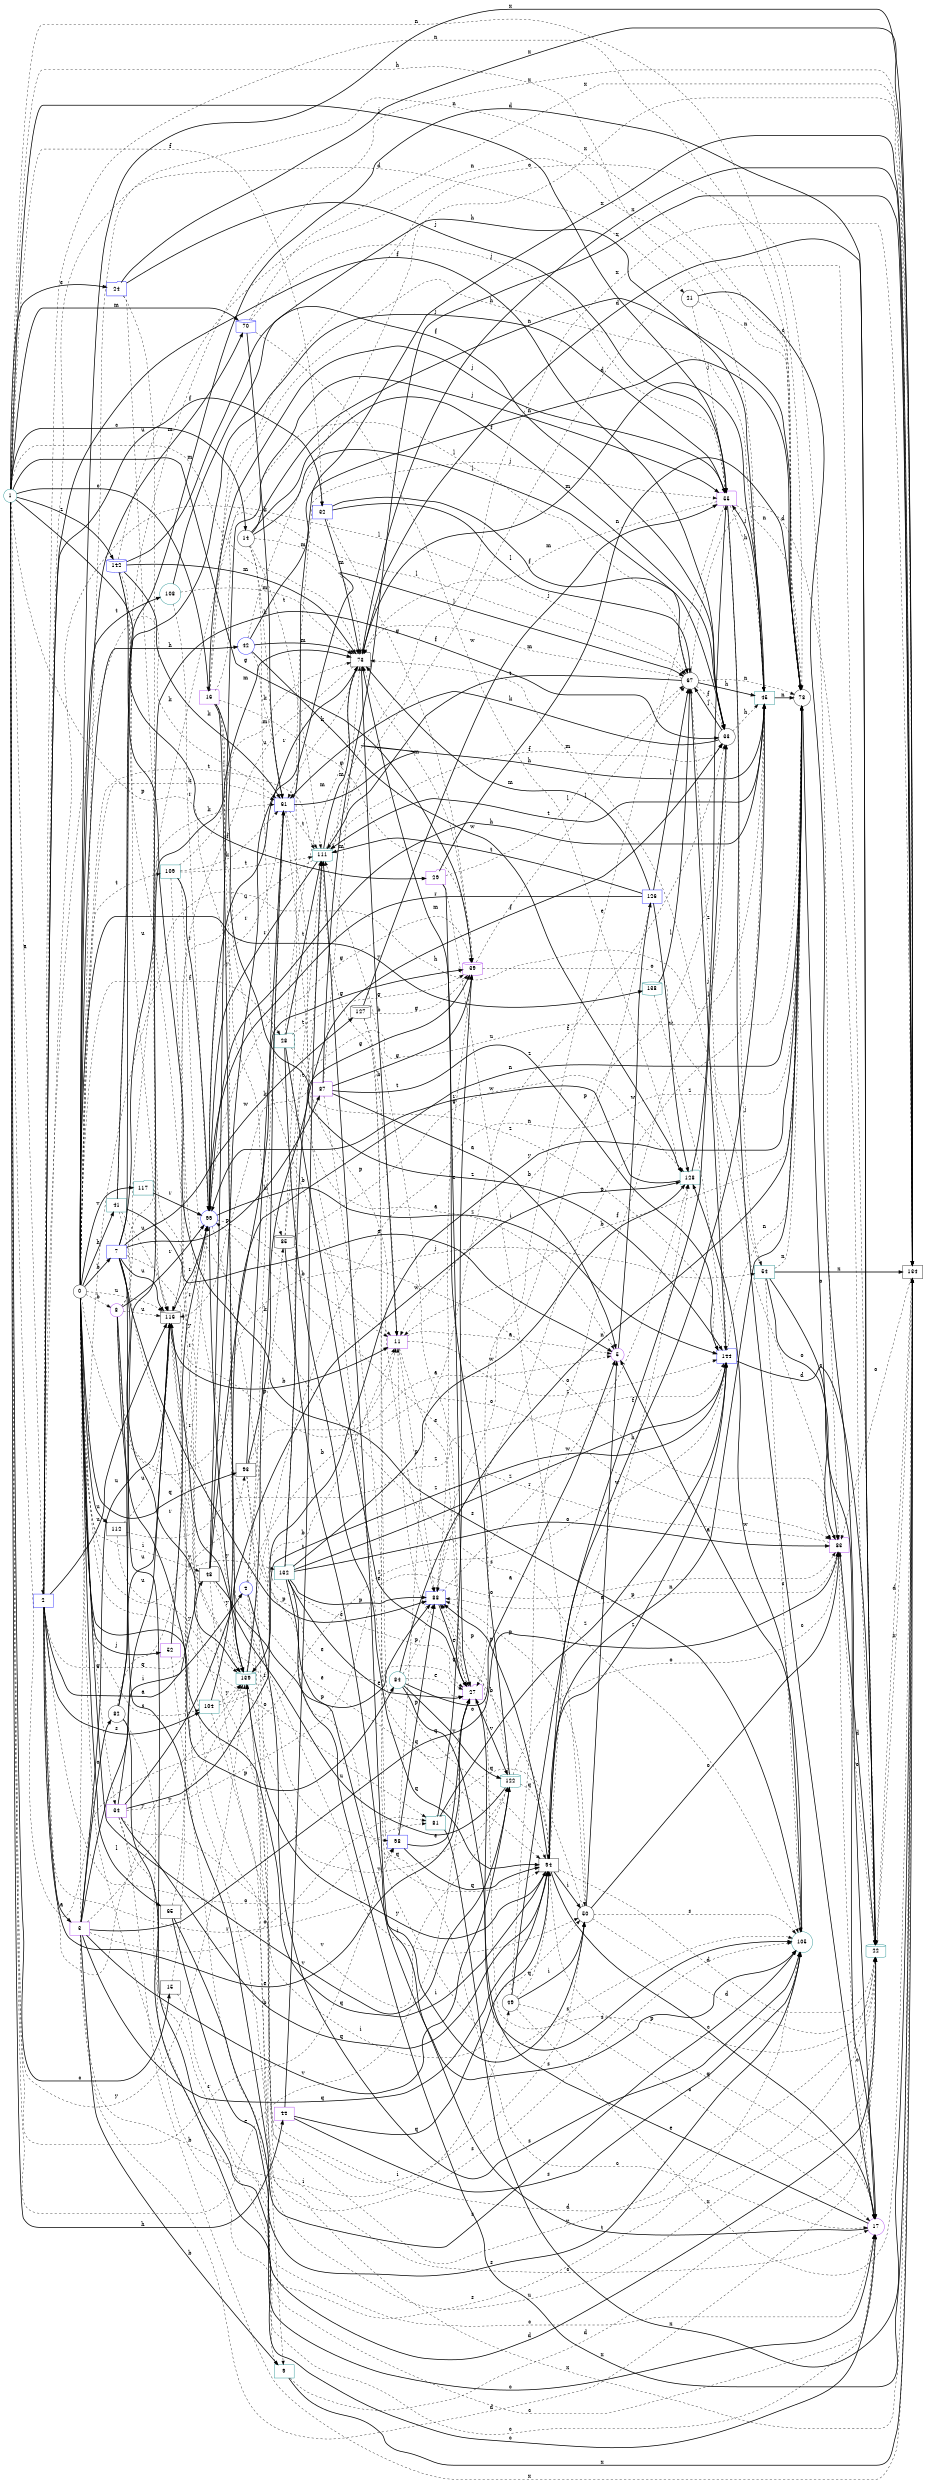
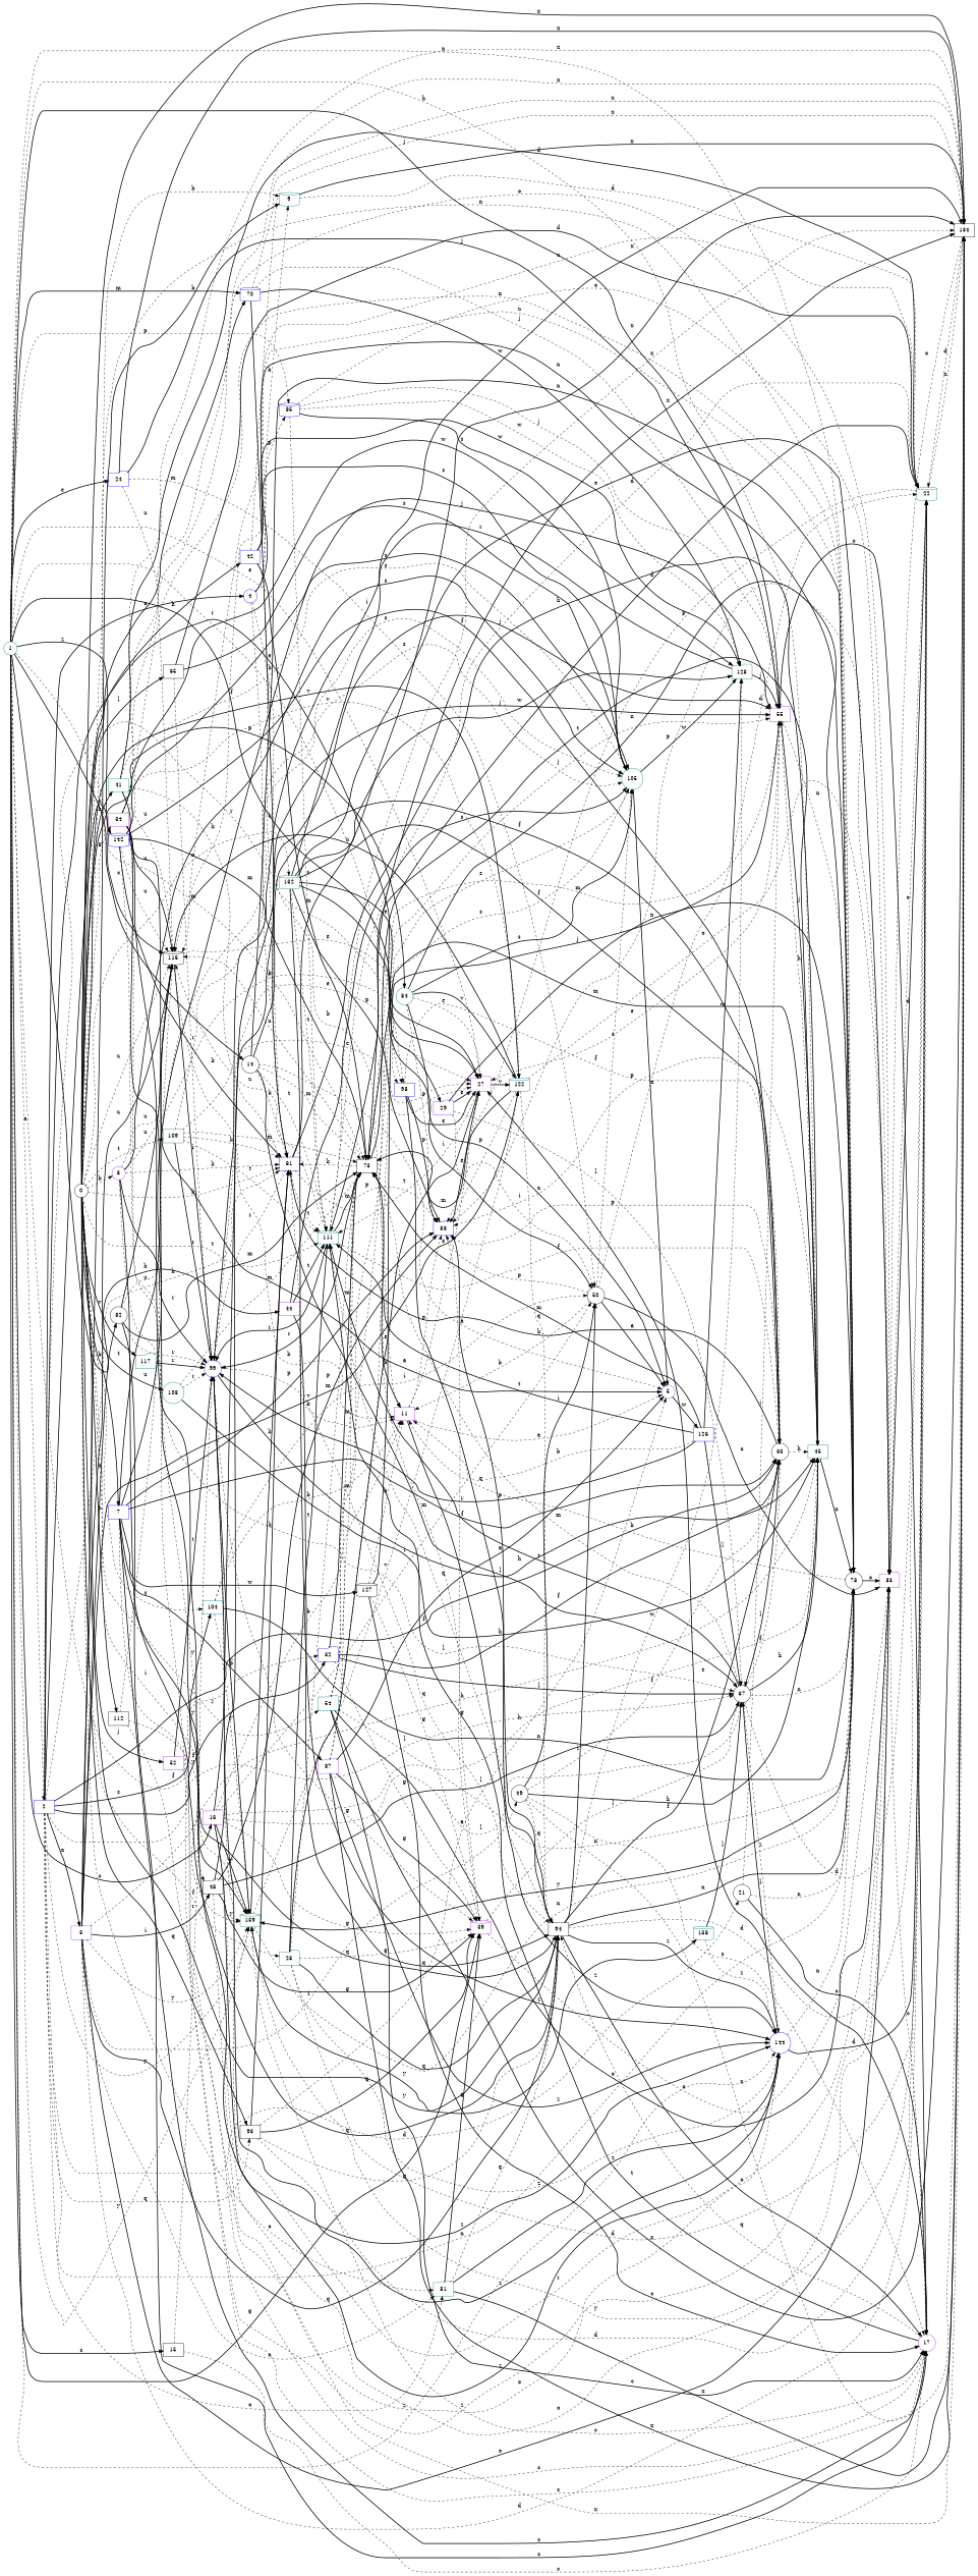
  strict digraph {
    rankdir=LR
    node [color=black shape=box]
    edge [style=dashed]
    0 [shape=circle]
    7 [color=blue]
    8 [color=purple shape=circle]
-   9 [color=teal]
+   9 [color=teal shape=cylinder]
    28 [color=teal shape=folder]
    34 [color=purple]
    41 [color=teal]
-   42 [color=blue shape=circle]
+   42 [color=blue]
    48 [shape=folder]
    52 [color=purple]
-   54 [color=teal]
+   54 [color=teal shape=folder]
    61 [color=blue]
    65
    70 [color=blue shape=cylinder]
    78 [shape=circle]
    81 [color=teal shape=folder]
    84 [color=teal shape=circle]
    93
    104 [color=teal]
    108 [color=teal shape=circle]
    109 [color=teal]
    111 [color=teal shape=cylinder]
    112
    116 [shape=cylinder]
    117 [color=teal shape=folder]
    122 [color=teal shape=cylinder]
-   132 [color=teal shape=folder]
+   132 [color=teal shape=cylinder]
    134
    138 [color=teal shape=cylinder]
    55 [color=purple shape=folder]
    139 [color=teal shape=cylinder]
    33 [shape=circle]
    83 [color=purple shape=folder]
    17 [color=purple shape=circle]
    87 [color=purple shape=folder]
    88 [color=blue shape=folder]
    127 [shape=cylinder]
    98 [color=blue]
    67 [shape=circle]
    94
    105 [color=teal shape=circle]
    99 [color=blue shape=circle]
    22 [color=teal shape=cylinder]
    27 [color=purple shape=folder]
    39 [color=purple shape=cylinder]
    73 [shape=folder]
-   144 [color=blue shape=folder]
+   144 [color=blue shape=circle]
    128 [color=teal shape=folder]
    5 [color=purple shape=circle]
    45 [color=teal]
    11 [color=purple]
    50 [shape=circle]
    1 [color=teal shape=circle]
    2 [color=blue]
    14 [shape=circle]
    15
    16 [color=purple shape=folder]
    24 [color=blue shape=folder]
    29 [color=purple shape=folder]
    32 [color=blue shape=folder]
    44 [color=purple]
-   85 [shape=cylinder]
+   85 [color=blue shape=cylinder]
    142 [color=blue shape=cylinder]
    3 [color=purple]
    4 [color=blue shape=circle]
    21 [shape=circle]
    49 [shape=circle]
    82 [shape=circle]
    126 [color=blue]
    0 -> 7 [label=b style=bold]
    0 -> 8 [label=b]
    0 -> 9 [label=b]
    0 -> 28 [label=f]
    0 -> 34 [label=g]
    0 -> 41 [label=h style=bold]
    0 -> 42 [label=h style=bold]
    0 -> 48 [label=i]
    0 -> 52 [label=j style=bold]
    0 -> 54 [label=j]
    0 -> 61 [label=k]
    0 -> 65 [label=l style=bold]
    0 -> 70 [label=m style=bold]
    0 -> 78 [label=n]
    0 -> 81 [label=o]
    0 -> 84 [label=p style=bold]
    0 -> 93 [label=q style=bold]
    0 -> 104 [label=s]
    0 -> 108 [label=t style=bold]
    0 -> 109 [label=t]
    0 -> 111 [label=t]
    0 -> 112 [label=u style=bold]
    0 -> 116 [label=u]
    0 -> 117 [label=v style=bold]
    0 -> 122 [label=v style=bold]
    0 -> 132 [label=x]
    0 -> 134 [label=x style=bold]
    0 -> 138 [label=y style=bold]
    7 -> 116 [label=u style=bold]
    7 -> 55 [label=j style=bold]
    7 -> 139 [label=y style=bold]
    7 -> 33 [label=f style=bold]
    7 -> 83 [label=o]
    7 -> 17 [label=c style=bold]
    7 -> 87 [label=p style=bold]
    7 -> 88 [label=p style=bold]
    7 -> 127 [label=w style=bold]
    8 -> 61 [label=k]
    8 -> 116 [label=u]
    8 -> 98 [label=r]
    8 -> 67 [label=l]
    8 -> 94 [label=q style=bold]
    8 -> 105 [label=s style=bold]
    8 -> 99 [label=r style=bold]
    9 -> 134 [label=x style=bold]
    9 -> 22 [label=d]
    28 -> 111 [label=t style=bold]
    28 -> 94 [label=q style=bold]
+   28 -> 22 [label=d]
    28 -> 27 [label=e style=bold]
    28 -> 39 [label=g]
    28 -> 73 [label=m]
    28 -> 144 [label=z]
    34 -> 116 [label=u style=bold]
    34 -> 122 [label=v]
    34 -> 134 [label=x]
    34 -> 83 [label=o]
    34 -> 17 [label=c]
    34 -> 94 [label=q style=bold]
    34 -> 144 [label=z style=bold]
    34 -> 128 [label=w style=bold]
+   41 -> 61 [label=k]
    41 -> 116 [label=u]
    41 -> 134 [label=x]
    41 -> 105 [label=s]
    41 -> 22 [label=d style=bold]
    41 -> 5 [label=a style=bold]
    42 -> 61 [label=k]
    42 -> 78 [label=n style=bold]
    42 -> 134 [label=x]
    42 -> 73 [label=m style=bold]
    42 -> 128 [label=w style=bold]
    48 -> 134 [label=x]
    48 -> 55 [label=j style=bold]
    48 -> 139 [label=y]
    48 -> 88 [label=p style=bold]
    48 -> 67 [label=l style=bold]
    48 -> 39 [label=g style=bold]
    52 -> 17 [label=c]
    52 -> 99 [label=r style=bold]
    54 -> 78 [label=n]
    54 -> 134 [label=x style=bold]
-   55 -> 54 [label=j]
+   54 -> 55 [label=j]
    54 -> 83 [label=o style=bold]
    54 -> 17 [label=c style=bold]
    54 -> 105 [label=s]
    54 -> 73 [label=m]
    61 -> 111 [label=t]
    61 -> 134 [label=x style=bold]
    61 -> 88 [label=p]
    61 -> 94 [label=q]
    61 -> 99 [label=r]
    61 -> 45 [label=h style=bold]
    65 -> 105 [label=s style=bold]
    65 -> 99 [label=r]
    65 -> 22 [label=d style=bold]
    70 -> 61 [label=k style=bold]
    70 -> 134 [label=x]
    70 -> 55 [label=j]
-   70 -> 128 [label=w]
+   70 -> 128 [label=w style=bold]
    78 -> 116 [label=u]
    78 -> 139 [label=y style=bold]
    78 -> 83 [label=o style=bold]
    78 -> 11 [label=b]
    81 -> 134 [label=x style=bold]
    81 -> 94 [label=q]
    81 -> 39 [label=g style=bold]
    81 -> 144 [label=z style=bold]
    84 -> 78 [label=n style=bold]
    84 -> 122 [label=v style=bold]
    84 -> 88 [label=p]
    84 -> 105 [label=s style=bold]
    84 -> 27 [label=e]
    84 -> 5 [label=a style=bold]
    93 -> 61 [label=k style=bold]
    93 -> 94 [label=q]
    93 -> 22 [label=d]
    93 -> 39 [label=g style=bold]
    93 -> 5 [label=a]
    104 -> 78 [label=n style=bold]
    104 -> 139 [label=y]
    104 -> 11 [label=b]
    104 -> 50 [label=i]
    108 -> 99 [label=r]
    108 -> 73 [label=m]
    108 -> 45 [label=h style=bold]
    109 -> 61 [label=k]
    109 -> 111 [label=t]
    109 -> 105 [label=s]
    109 -> 99 [label=r style=bold]
    109 -> 27 [label=e]
    109 -> 73 [label=m]
    111 -> 116 [label=u]
    111 -> 134 [label=x]
    111 -> 33 [label=f]
    111 -> 94 [label=q]
    111 -> 99 [label=r style=bold]
    111 -> 22 [label=d]
    111 -> 73 [label=m style=bold]
    112 -> 116 [label=u]
    112 -> 139 [label=y]
    112 -> 144 [label=z]
    116 -> 99 [label=r style=bold]
    116 -> 27 [label=e]
-   116 -> 11 [label=b style=bold]
+   116 -> 11 [label=b]
    117 -> 99 [label=r style=bold]
    122 -> 116 [label=u style=bold]
    122 -> 83 [label=o]
    122 -> 88 [label=p]
    122 -> 94 [label=q]
    122 -> 73 [label=m style=bold]
    132 -> 111 [label=t]
    132 -> 134 [label=x style=bold]
    132 -> 33 [label=f style=bold]
    132 -> 83 [label=o style=bold]
    132 -> 88 [label=p style=bold]
    132 -> 27 [label=e style=bold]
    132 -> 144 [label=z style=bold]
    132 -> 128 [label=w style=bold]
    132 -> 50 [label=i style=bold]
    134 -> 83 [label=o]
    134 -> 22 [label=d]
    138 -> 67 [label=l style=bold]
    138 -> 144 [label=z]
    55 -> 78 [label=n]
    55 -> 17 [label=c style=bold]
    55 -> 27 [label=e]
    55 -> 73 [label=m]
    55 -> 45 [label=h]
    139 -> 61 [label=k style=bold]
    139 -> 78 [label=n]
    139 -> 122 [label=v]
    139 -> 17 [label=c]
    33 -> 61 [label=k style=bold]
    33 -> 88 [label=p]
    33 -> 67 [label=l style=bold]
    33 -> 45 [label=h]
    83 -> 17 [label=c]
    83 -> 88 [label=p]
    83 -> 99 [label=r]
    83 -> 22 [label=d style=bold]
    17 -> 111 [label=t style=bold]
    17 -> 94 [label=q]
    17 -> 27 [label=e style=bold]
    87 -> 134 [label=x style=bold]
    87 -> 105 [label=s]
    87 -> 39 [label=g style=bold]
    87 -> 73 [label=m]
    87 -> 144 [label=z style=bold]
    87 -> 5 [label=a style=bold]
    88 -> 27 [label=e style=bold]
    88 -> 39 [label=g]
-   88 -> 128 [label=w]
    127 -> 55 [label=j style=bold]
-   127 -> 17 [label=c]
+   127 -> 17 [label=c style=bold]
    127 -> 39 [label=g]
    127 -> 11 [label=b]
    98 -> 33 [label=f]
    98 -> 88 [label=p style=bold]
    98 -> 94 [label=q style=bold]
    98 -> 27 [label=e style=bold]
    67 -> 78 [label=n]
    67 -> 111 [label=t style=bold]
    67 -> 33 [label=f]
    67 -> 22 [label=d]
    67 -> 73 [label=m]
    67 -> 144 [label=z]
    67 -> 45 [label=h style=bold]
    94 -> 78 [label=n style=bold]
    94 -> 139 [label=y style=bold]
    94 -> 33 [label=f style=bold]
    94 -> 17 [label=c style=bold]
    94 -> 88 [label=p style=bold]
    94 -> 22 [label=d]
    94 -> 144 [label=z style=bold]
    94 -> 128 [label=w]
    94 -> 50 [label=i style=bold]
    105 -> 128 [label=w style=bold]
    105 -> 5 [label=a style=bold]
    99 -> 139 [label=y style=bold]
    99 -> 27 [label=e]
    99 -> 39 [label=g]
    99 -> 144 [label=z style=bold]
    99 -> 45 [label=h style=bold]
    99 -> 11 [label=b]
    22 -> 116 [label=u]
    22 -> 134 [label=x]
    22 -> 139 [label=y]
    22 -> 83 [label=o]
    22 -> 88 [label=p]
    27 -> 111 [label=t]
    27 -> 122 [label=v style=bold]
    39 -> 83 [label=o]
    39 -> 67 [label=l]
    39 -> 73 [label=m]
    73 -> 61 [label=k]
    73 -> 116 [label=u]
    73 -> 134 [label=x style=bold]
    73 -> 99 [label=r style=bold]
    73 -> 22 [label=d style=bold]
    73 -> 11 [label=b style=bold]
    144 -> 78 [label=n]
    144 -> 67 [label=l style=bold]
    144 -> 22 [label=d style=bold]
    128 -> 55 [label=j style=bold]
    128 -> 99 [label=r style=bold]
    5 -> 126 [label=w style=bold]
    45 -> 78 [label=n style=bold]
    45 -> 111 [label=t style=bold]
    45 -> 55 [label=j style=bold]
    45 -> 88 [label=p]
    45 -> 73 [label=m style=bold]
    11 -> 88 [label=p]
    11 -> 27 [label=e]
-   11 -> 144 [label=z]
+   11 -> 144 [label=z style=bold]
    11 -> 5 [label=a]
    50 -> 83 [label=o style=bold]
    50 -> 88 [label=p]
    50 -> 105 [label=s]
    50 -> 22 [label=d]
    50 -> 5 [label=a style=bold]
    50 -> 11 [label=b]
    1 -> 70 [label=m style=bold]
    1 -> 78 [label=n]
    1 -> 55 [label=j style=bold]
    1 -> 139 [label=y]
    1 -> 98 [label=r]
    1 -> 27 [label=e]
    1 -> 39 [label=g style=bold]
    1 -> 73 [label=m]
    1 -> 144 [label=z]
    1 -> 45 [label=h]
    1 -> 2 [label=a]
    1 -> 14 [label=c style=bold]
    1 -> 15 [label=c style=bold]
    1 -> 16 [label=c style=bold]
    1 -> 24 [label=e style=bold]
    1 -> 29 [label=f style=bold]
    1 -> 32 [label=f]
    1 -> 44 [label=h style=bold]
    1 -> 85 [label=p]
    1 -> 142 [label=z style=bold]
    2 -> 61 [label=k]
    2 -> 78 [label=n]
    2 -> 81 [label=o]
    2 -> 93 [label=q]
    2 -> 104 [label=s style=bold]
    2 -> 116 [label=u style=bold]
    2 -> 139 [label=y]
    2 -> 33 [label=f style=bold]
    2 -> 98 [label=r]
    2 -> 67 [label=l]
    2 -> 27 [label=e style=bold]
    2 -> 32 [label=f style=bold]
    2 -> 3 [label=a style=bold]
    2 -> 4 [label=a style=bold]
    2 -> 21 [label=d]
    14 -> 61 [label=k]
    14 -> 78 [label=n style=bold]
    14 -> 111 [label=t]
    14 -> 33 [label=f style=bold]
    14 -> 67 [label=l style=bold]
    14 -> 73 [label=m]
    14 -> 5 [label=a]
    15 -> 17 [label=c]
    15 -> 99 [label=r]
    16 -> 55 [label=j style=bold]
    16 -> 139 [label=y style=bold]
    16 -> 83 [label=o]
    16 -> 67 [label=l]
    16 -> 39 [label=g]
    16 -> 144 [label=z style=bold]
    16 -> 45 [label=h]
    16 -> 11 [label=b]
    16 -> 50 [label=i]
    24 -> 116 [label=u]
    24 -> 134 [label=x style=bold]
    24 -> 55 [label=j style=bold]
    24 -> 50 [label=i]
    29 -> 78 [label=n style=bold]
    29 -> 67 [label=l]
    29 -> 27 [label=e style=bold]
    29 -> 50 [label=i]
    32 -> 33 [label=f style=bold]
    32 -> 67 [label=l style=bold]
    32 -> 39 [label=g]
    32 -> 73 [label=m style=bold]
    44 -> 111 [label=t style=bold]
    44 -> 94 [label=q style=bold]
    44 -> 105 [label=s style=bold]
    85 -> 111 [label=t]
    85 -> 55 [label=j]
    85 -> 83 [label=o]
    85 -> 105 [label=s style=bold]
    85 -> 128 [label=w]
    142 -> 61 [label=k style=bold]
    142 -> 78 [label=n]
    142 -> 116 [label=u]
    142 -> 139 [label=y]
    142 -> 33 [label=f style=bold]
    142 -> 105 [label=s style=bold]
    142 -> 73 [label=m style=bold]
    3 -> 9 [label=b style=bold]
    3 -> 48 [label=i style=bold]
    3 -> 81 [label=o]
    3 -> 116 [label=u style=bold]
    3 -> 122 [label=v style=bold]
    3 -> 139 [label=y]
    3 -> 83 [label=o style=bold]
    3 -> 94 [label=q style=bold]
    3 -> 22 [label=d]
    3 -> 45 [label=h]
    3 -> 49 [label=i]
    3 -> 82 [label=o style=bold]
    4 -> 9 [label=b]
    4 -> 61 [label=k]
    4 -> 105 [label=s style=bold]
    4 -> 11 [label=b]
    4 -> 85 [label=p]
    21 -> 78 [label=n]
    21 -> 55 [label=j]
    21 -> 17 [label=c style=bold]
    49 -> 134 [label=x]
    49 -> 33 [label=f]
    49 -> 17 [label=c]
    49 -> 94 [label=q]
    49 -> 45 [label=h style=bold]
    49 -> 50 [label=i style=bold]
    82 -> 116 [label=u style=bold]
    82 -> 17 [label=c style=bold]
    82 -> 105 [label=s]
    82 -> 99 [label=r]
    82 -> 73 [label=m style=bold]
    126 -> 111 [label=t style=bold]
    126 -> 67 [label=l style=bold]
    126 -> 99 [label=r style=bold]
    126 -> 73 [label=m style=bold]
    126 -> 128 [label=w style=bold]
    126 -> 11 [label=b]
  }
